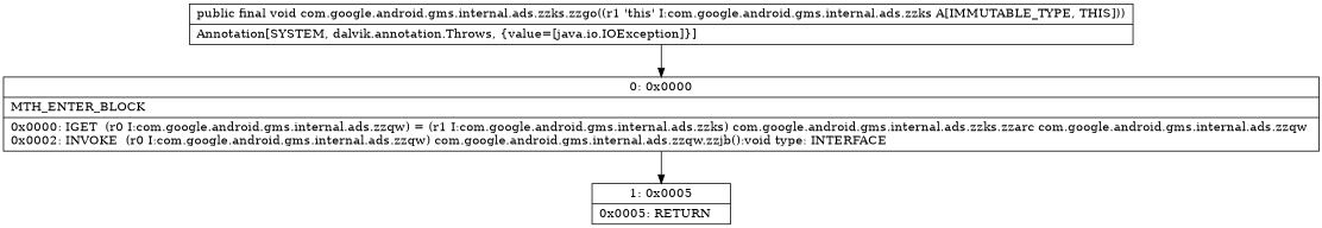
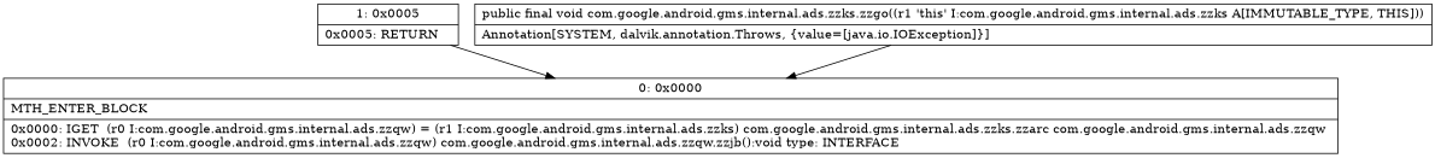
  digraph {
    node [shape=record]
    n1 [label="{0\:\ 0x0000|MTH_ENTER_BLOCK\l|0x0000: IGET  (r0 I:com.google.android.gms.internal.ads.zzqw) = (r1 I:com.google.android.gms.internal.ads.zzks) com.google.android.gms.internal.ads.zzks.zzarc com.google.android.gms.internal.ads.zzqw \l0x0002: INVOKE  (r0 I:com.google.android.gms.internal.ads.zzqw) com.google.android.gms.internal.ads.zzqw.zzjb():void type: INTERFACE \l}"]
    n2 [label="{1\:\ 0x0005|0x0005: RETURN   \l}"]
    n3 [label="{public final void com.google.android.gms.internal.ads.zzks.zzgo((r1 'this' I:com.google.android.gms.internal.ads.zzks A[IMMUTABLE_TYPE, THIS]))  | Annotation[SYSTEM, dalvik.annotation.Throws, \{value=[java.io.IOException]\}]\l}"]
-   n1 -> n2
+   n2 -> n1
    n3 -> n1
  }
